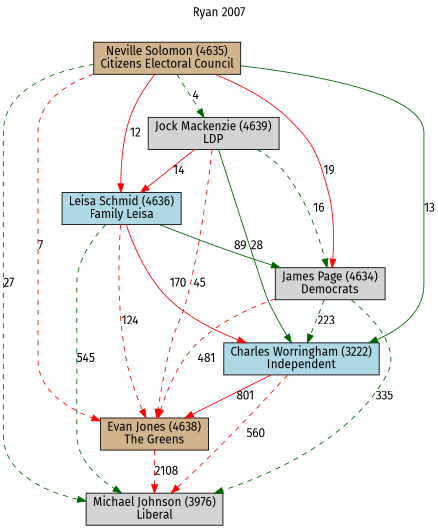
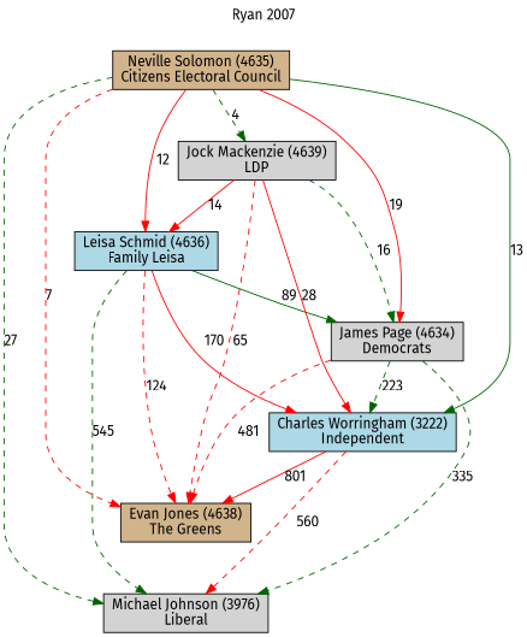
  digraph {
    fontname="Fira Sans"
    label="Ryan 2007"
    labelloc=t
    mclimit=10
    node [fillcolor=lightgrey fontname="Fira Sans" shape=box style=filled]
    edge [color=red fontname="Fira Sans" style=dashed]
    n1 [label="Michael Johnson (3976)\nLiberal"]
    n2 [fillcolor=tan label="Evan Jones (4638)\nThe Greens"]
    n3 [fillcolor=lightblue label="Charles Worringham (3222)\nIndependent"]
    n4 [label="James Page (4634)\nDemocrats"]
    n5 [fillcolor=lightblue label="Leisa Schmid (4636)\nFamily Leisa"]
    n6 [label="Jock Mackenzie (4639)\nLDP"]
    n7 [fillcolor=tan label="Neville Solomon (4635)\nCitizens Electoral Council"]
-   n2 -> n1 [label=2108]
    n3 -> n1 [label=560]
    n3 -> n2 [label=801 style=solid]
    n4 -> n1 [color=darkgreen label=335]
    n4 -> n2 [label=481]
    n4 -> n3 [color=darkgreen label=223]
    n5 -> n1 [color=darkgreen label=545]
    n5 -> n2 [label=124]
    n5 -> n3 [label=170 style=solid]
    n5 -> n4 [color=darkgreen label=89 style=solid]
-   n6 -> n2 [label=45]
-   n6 -> n3 [color=darkgreen label=28 style=solid]
+   n6 -> n2 [label=65]
+   n6 -> n3 [label=28 style=solid]
    n6 -> n4 [color=darkgreen label=16]
    n6 -> n5 [label=14 style=solid]
    n7 -> n1 [color=darkgreen label=27]
    n7 -> n2 [label=7]
    n7 -> n3 [color=darkgreen label=13 style=solid]
    n7 -> n4 [label=19 style=solid]
    n7 -> n5 [label=12 style=solid]
    n7 -> n6 [color=darkgreen label=4]
  }
